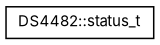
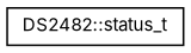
  digraph {
    rankdir=LR
    fontname=Inter
-   n1 [color=black fillcolor=white fontname=Inter fontsize=10 height=0.2 label="DS4482::status_t" shape=record style=filled width=0.4]
+   n1 [color=black fillcolor=white fontname=Inter fontsize=10 height=0.2 label="DS2482::status_t" shape=record style=filled width=0.4]
  }
